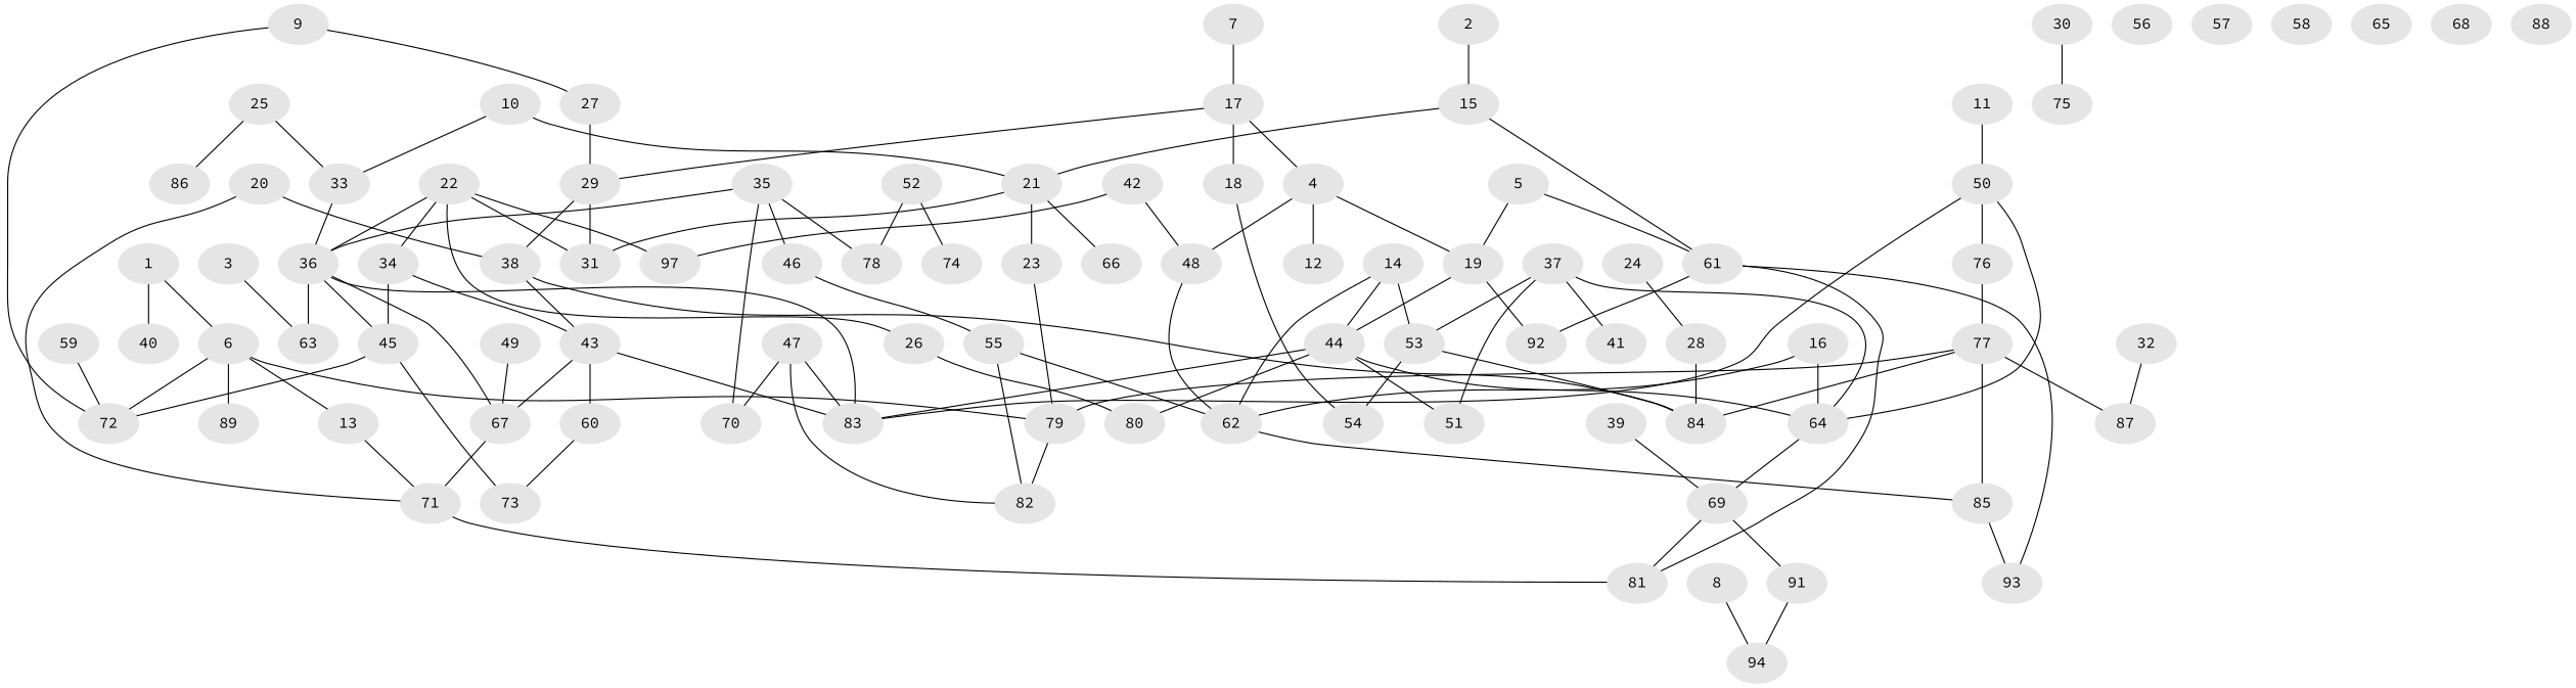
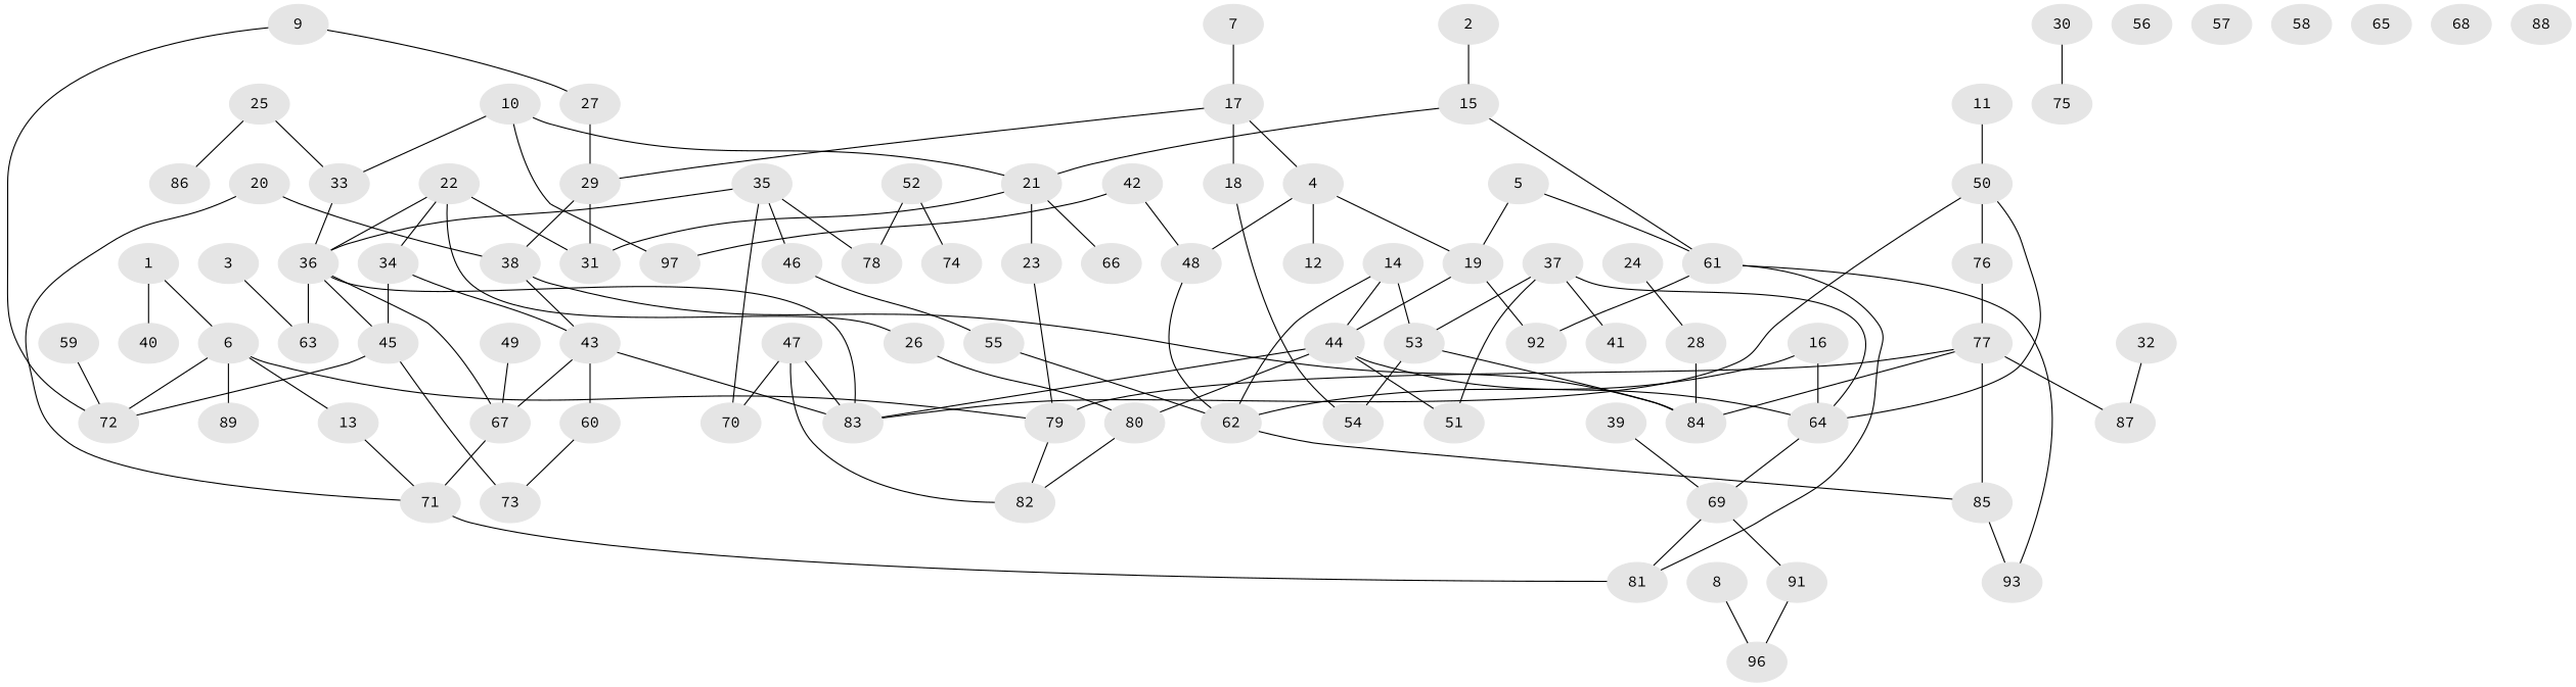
  graph {
    fontname="Source Code Pro"
    node [color=gray90 fontname="Source Code Pro" style=filled]
    edge [fontname="Source Code Pro"]
    1
    6
    40
    13
    72
    79
    89
    2
    15
    61
    21
    3
    63
    4
    12
    19
    48
    44
    92
    62
    5
    81
    93
    71
    82
    7
    17
    18
    29
    8
-   94
+   94 [label=96]
    9
    27
    10
    33
    23
    31
    66
    36
    11
    50
    64
    83
    76
    14
    53
    80
    51
    54
    84
    85
    16
    69
    38
    20
    43
    22
    26
    34
    n60 [label=97]
    45
    67
    24
    28
    25
    86
    30
    75
    32
    87
    60
    73
    35
    78
    46
    70
    55
    37
    41
    39
    91
    42
    47
    49
    77
    52
    74
    56
    57
    58
    59
    65
    68
    88
    1 -- 6
    1 -- 40
    6 -- 13
    6 -- 72
    6 -- 79
    6 -- 89
    13 -- 71
    79 -- 82
    2 -- 15
    15 -- 61
    15 -- 21
    61 -- 92
    61 -- 81
    61 -- 93
    21 -- 23
    21 -- 31
    21 -- 66
    3 -- 63
    4 -- 12
    4 -- 19
    4 -- 48
    19 -- 44
    19 -- 92
    48 -- 62
    44 -- 64
    44 -- 83
    44 -- 80
    44 -- 51
    62 -- 85
    5 -- 61
    5 -- 19
    71 -- 81
    7 -- 17
    17 -- 4
    17 -- 18
    17 -- 29
    18 -- 54
    29 -- 31
    29 -- 38
    8 -- 94
    9 -- 72
    9 -- 27
    27 -- 29
    10 -- 21
    10 -- 33
    33 -- 36
    23 -- 79
    36 -- 63
    36 -- 83
    36 -- 45
    36 -- 67
    11 -- 50
    50 -- 64
    50 -- 83
    50 -- 76
    64 -- 69
    76 -- 77
    14 -- 44
    14 -- 62
    14 -- 53
    53 -- 54
    53 -- 84
    85 -- 93
    16 -- 62
    16 -- 64
    69 -- 81
    69 -- 91
    38 -- 84
    38 -- 43
    20 -- 71
    20 -- 38
    43 -- 83
    43 -- 67
    43 -- 60
    22 -- 31
    22 -- 36
    22 -- 26
    22 -- 34
-   22 -- n60
+   10 -- n60
    26 -- 80
    34 -- 43
    34 -- 45
    45 -- 72
    45 -- 73
    67 -- 71
    24 -- 28
    28 -- 84
    25 -- 33
    25 -- 86
    30 -- 75
    32 -- 87
    60 -- 73
    35 -- 36
    35 -- 78
    35 -- 46
    35 -- 70
    46 -- 55
    55 -- 62
-   55 -- 82
+   80 -- 82
    37 -- 64
    37 -- 53
    37 -- 51
    37 -- 41
    39 -- 69
    91 -- 94
    42 -- 48
    42 -- n60
    47 -- 82
    47 -- 83
    47 -- 70
    49 -- 67
    77 -- 79
    77 -- 84
    77 -- 85
    77 -- 87
    52 -- 78
    52 -- 74
    59 -- 72
  }
